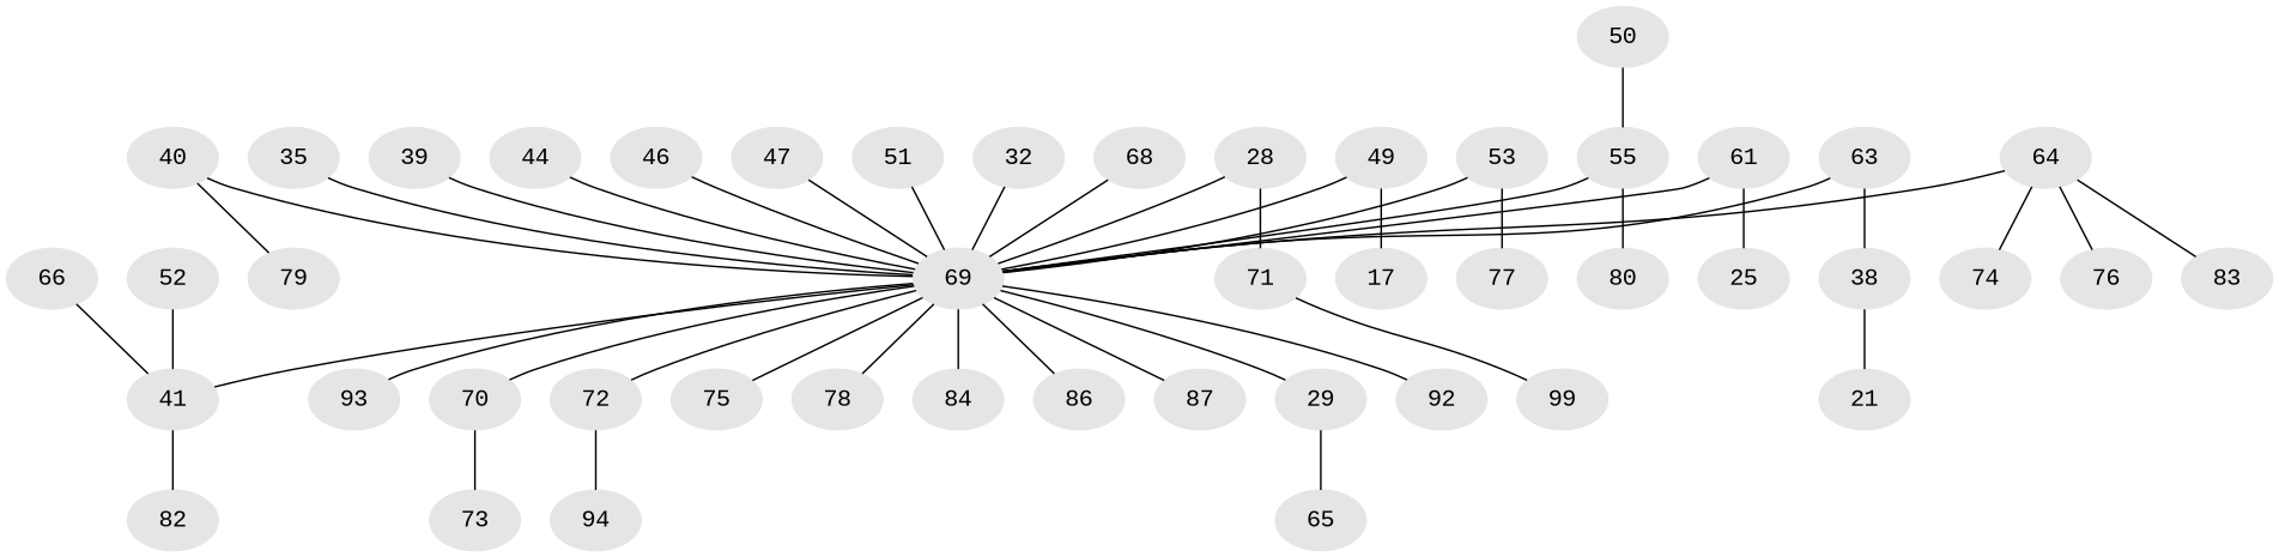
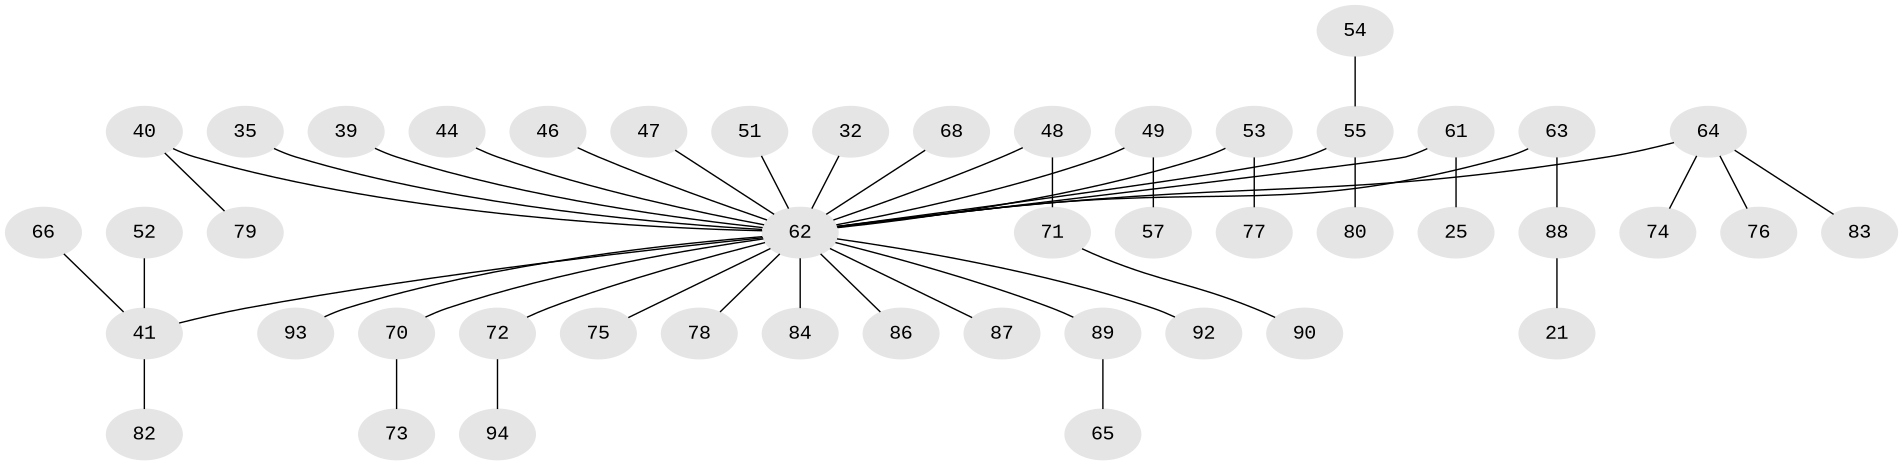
  graph {
    fontname="Liberation Mono"
    node [color=gray90 fontname="Liberation Mono" style=filled]
    edge [fontname="Liberation Mono"]
-   69 [super="+56+26+41+67+34"]
+   69 [super="+56+26+41+67+34" label=62]
    n2 [label=41 super="+36"]
    70
    72 [super="+23"]
    75
    78
    84
    86
    87
-   89 [label=29]
+   89
    92
    93
    35
    39
    40
    79
    44
    46
    47
-   48 [label=28]
+   48
    71
-   90 [label=99]
+   90
    49
-   57 [label=17]
+   57
    51
    82
    52
    53
    77
-   54 [label=50]
+   54
    55
    80
    61
    n34 [label=25]
    n35 [label=32]
    63
-   88 [label=38]
+   88
    n38 [label=21]
    64 [super="+60"]
    74
    76
    83
    66
    68
    73
    94
    n47 [label=65]
    69 -- n2
    69 -- 70
    69 -- 72
    69 -- 75
    69 -- 78
    69 -- 84
    69 -- 86
    69 -- 87
    69 -- 89
    69 -- 92
    69 -- 93
    n2 -- 82
    70 -- 73
    72 -- 94
    89 -- n47
    35 -- 69
    39 -- 69
    40 -- 69
    40 -- 79
    44 -- 69
    46 -- 69
    47 -- 69
    48 -- 69
    48 -- 71
    71 -- 90
    49 -- 69
    49 -- 57
    51 -- 69
    52 -- n2
    53 -- 69
    53 -- 77
    54 -- 55
    55 -- 69
    55 -- 80
    61 -- 69
    61 -- n34
    n35 -- 69
    63 -- 69
    63 -- 88
    88 -- n38
    64 -- 69
    64 -- 74
    64 -- 76
    64 -- 83
    66 -- n2
    68 -- 69
  }
